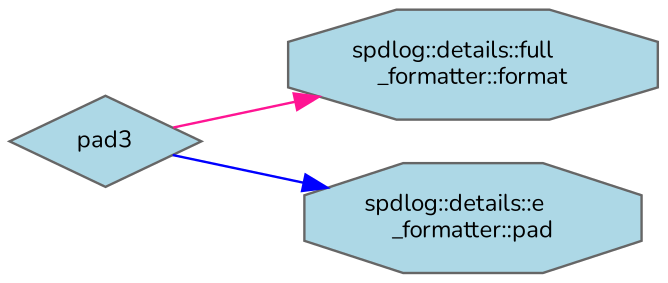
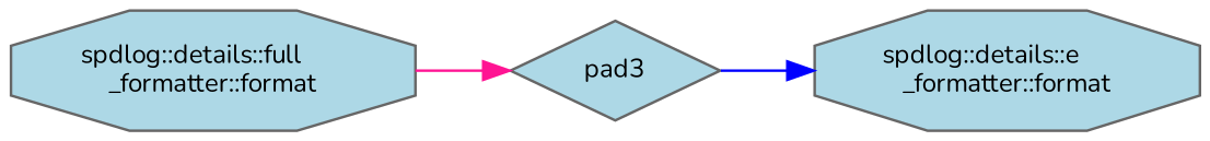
  digraph {
    fontname=Nunito
    rankdir=RL
    node [color=grey40 fillcolor=lightblue fontname=Nunito fontsize=10 shape=octagon style=filled]
    edge [dir=back fontname=Nunito fontsize=10 labelfontname=Helvetica labelfontsize=10 style=solid]
    n1 [color=gray40 fontcolor=black height=0.2 label=pad3 shape=diamond width=0.4]
    n2 [height=0.2 label="spdlog::details::full\l_formatter::format" width=0.4]
-   n3 [height=0.2 label="spdlog::details::e\l_formatter::pad" width=0.4]
-   n2 -> n1 [color=deeppink]
+   n3 [height=0.2 label="spdlog::details::e\l_formatter::format" width=0.4]
+   n1 -> n2 [color=deeppink]
    n3 -> n1 [color=blue]
  }
